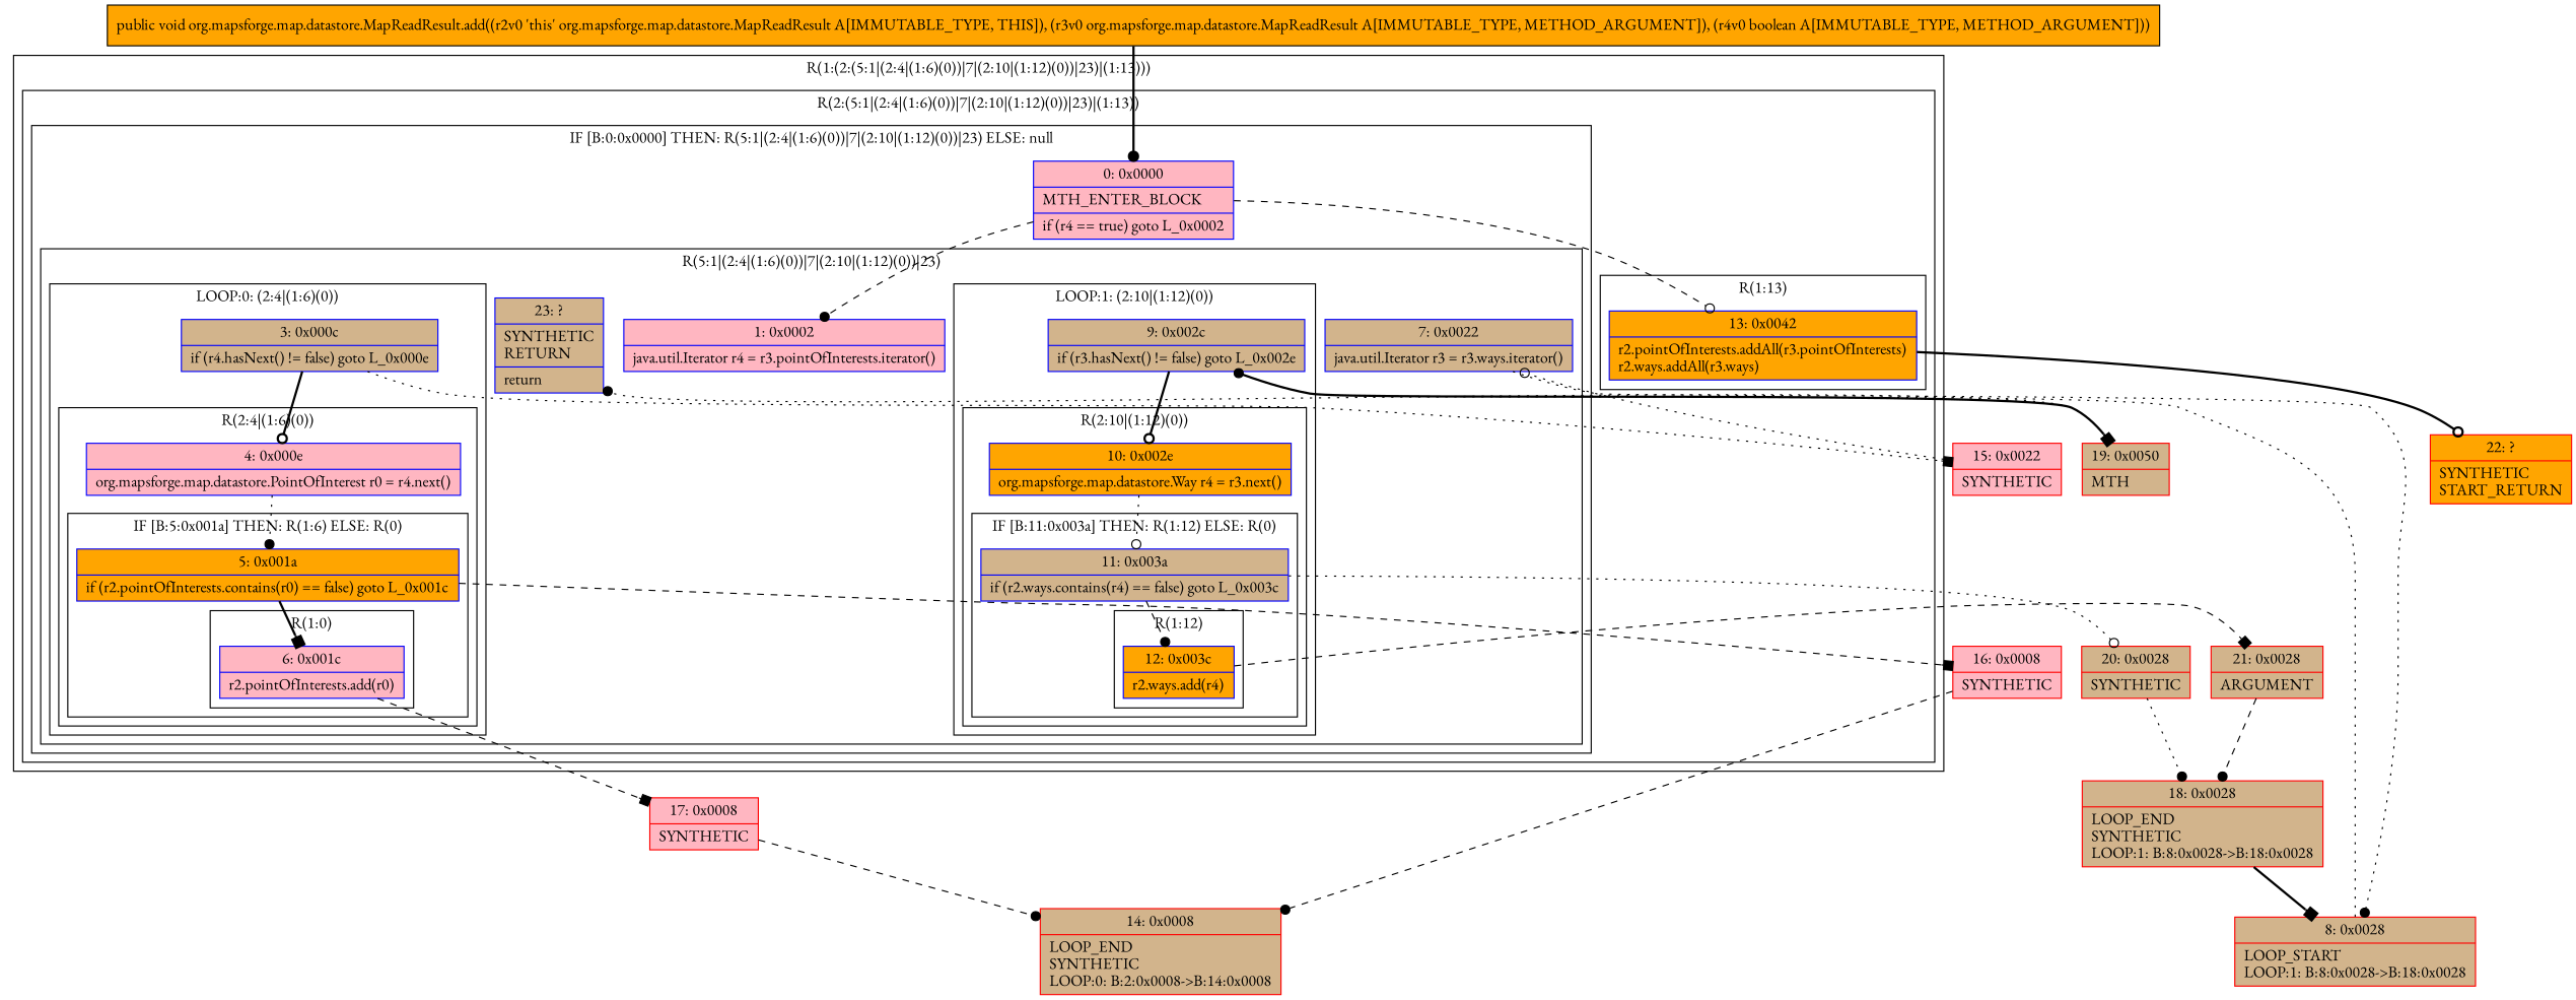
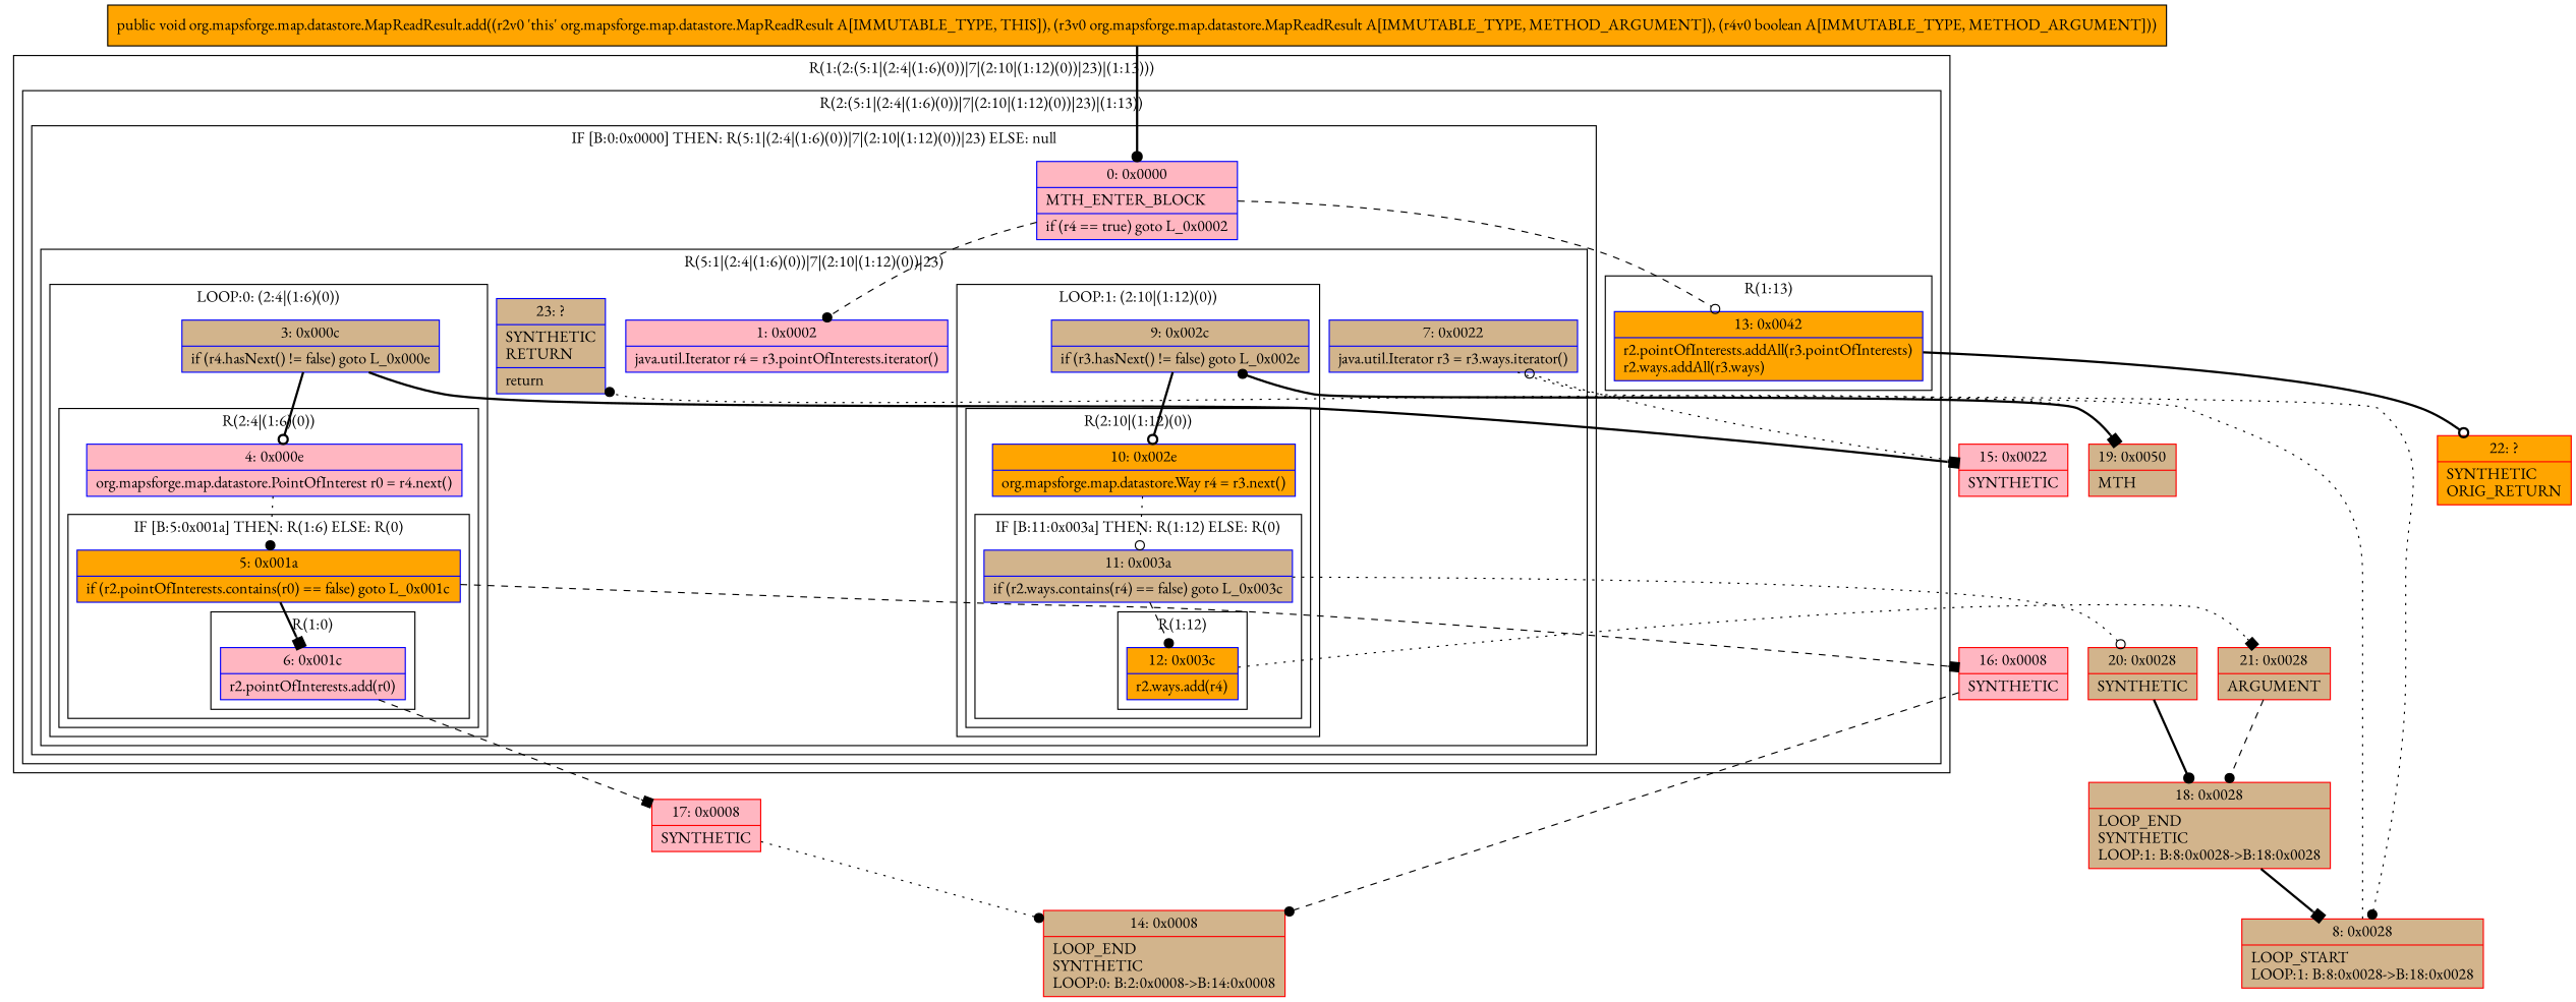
  digraph {
    fontname="EB Garamond"
    node [color=blue fillcolor=tan fontname="EB Garamond" shape=record style=filled]
    edge [arrowhead=dot fontname="EB Garamond" style=dashed]
    n1 [fillcolor=lightpink label="{6\:\ 0x001c|r2.pointOfInterests.add(r0)\l}"]
    n2 [fillcolor=orange label="{5\:\ 0x001a|if (r2.pointOfInterests.contains(r0) == false) goto L_0x001c\l}"]
    n3 [fillcolor=lightpink label="{4\:\ 0x000e|org.mapsforge.map.datastore.PointOfInterest r0 = r4.next()\l}"]
    n4 [label="{3\:\ 0x000c|if (r4.hasNext() != false) goto L_0x000e\l}"]
    n5 [fillcolor=orange label="{12\:\ 0x003c|r2.ways.add(r4)\l}"]
    n6 [label="{11\:\ 0x003a|if (r2.ways.contains(r4) == false) goto L_0x003c\l}"]
    n7 [fillcolor=orange label="{10\:\ 0x002e|org.mapsforge.map.datastore.Way r4 = r3.next()\l}"]
    n8 [label="{9\:\ 0x002c|if (r3.hasNext() != false) goto L_0x002e\l}"]
    n9 [fillcolor=lightpink label="{1\:\ 0x0002|java.util.Iterator r4 = r3.pointOfInterests.iterator()\l}"]
    n10 [label="{7\:\ 0x0022|java.util.Iterator r3 = r3.ways.iterator()\l}"]
    n11 [label="{23\:\ ?|SYNTHETIC\lRETURN\l|return\l}"]
    n12 [fillcolor=lightpink label="{0\:\ 0x0000|MTH_ENTER_BLOCK\l|if (r4 == true) goto L_0x0002\l}"]
    n13 [fillcolor=orange label="{13\:\ 0x0042|r2.pointOfInterests.addAll(r3.pointOfInterests)\lr2.ways.addAll(r3.ways)\l}"]
    n14 [color=red fillcolor=lightpink label="{17\:\ 0x0008|SYNTHETIC\l}"]
    n15 [color=red fillcolor=lightpink label="{16\:\ 0x0008|SYNTHETIC\l}"]
    n16 [color=red fillcolor=lightpink label="{15\:\ 0x0022|SYNTHETIC\l}"]
    n17 [color=red label="{21\:\ 0x0028|ARGUMENT\l}"]
    n18 [color=red label="{20\:\ 0x0028|SYNTHETIC\l}"]
    n19 [color=red label="{19\:\ 0x0050|MTH\l}"]
    n20 [color=red label="{8\:\ 0x0028|LOOP_START\lLOOP:1: B:8:0x0028\-\>B:18:0x0028\l}"]
-   n21 [color=red fillcolor=orange label="{22\:\ ?|SYNTHETIC\lSTART_RETURN\l}"]
+   n21 [color=red fillcolor=orange label="{22\:\ ?|SYNTHETIC\lORIG_RETURN\l}"]
    n22 [color=red label="{14\:\ 0x0008|LOOP_END\lSYNTHETIC\lLOOP:0: B:2:0x0008\-\>B:14:0x0008\l}"]
    n23 [color=red label="{18\:\ 0x0028|LOOP_END\lSYNTHETIC\lLOOP:1: B:8:0x0028\-\>B:18:0x0028\l}"]
    n24 [fillcolor=orange label="{public void org.mapsforge.map.datastore.MapReadResult.add((r2v0 'this' org.mapsforge.map.datastore.MapReadResult A[IMMUTABLE_TYPE, THIS]), (r3v0 org.mapsforge.map.datastore.MapReadResult A[IMMUTABLE_TYPE, METHOD_ARGUMENT]), (r4v0 boolean A[IMMUTABLE_TYPE, METHOD_ARGUMENT])) }" color=""]
    subgraph cluster_1 {
      label="R(1:(2:(5:1|(2:4|(1:6)(0))|7|(2:10|(1:12)(0))|23)|(1:13)))"
      subgraph cluster_2 {
        label="R(2:(5:1|(2:4|(1:6)(0))|7|(2:10|(1:12)(0))|23)|(1:13))"
        subgraph cluster_3 {
          label="IF [B:0:0x0000] THEN: R(5:1|(2:4|(1:6)(0))|7|(2:10|(1:12)(0))|23) ELSE: null"
          n12
          subgraph cluster_4 {
            label="R(5:1|(2:4|(1:6)(0))|7|(2:10|(1:12)(0))|23)"
            n9
            n10
            n11
            subgraph cluster_5 {
              label="LOOP:0: (2:4|(1:6)(0))"
              n4
              subgraph cluster_6 {
                label="R(2:4|(1:6)(0))"
                n3
                subgraph cluster_7 {
                  label="IF [B:5:0x001a] THEN: R(1:6) ELSE: R(0)"
                  n2
                  subgraph cluster_8 {
                    label="R(1:0)"
                    n1
                  }
                  subgraph cluster_9 {
                    label="R(0)"
                  }
                }
              }
            }
            subgraph cluster_10 {
              label="LOOP:1: (2:10|(1:12)(0))"
              n8
              subgraph cluster_11 {
                label="R(2:10|(1:12)(0))"
                n7
                subgraph cluster_12 {
                  label="IF [B:11:0x003a] THEN: R(1:12) ELSE: R(0)"
                  n6
                  subgraph cluster_13 {
                    label="R(1:12)"
                    n5
                  }
                  subgraph cluster_14 {
                    label="R(0)"
                  }
                }
              }
            }
          }
        }
        subgraph cluster_15 {
          label="R(1:13)"
          n13
        }
      }
    }
    n1 -> n14 [arrowhead=box]
    n2 -> n1 [arrowhead=box style=bold]
    n2 -> n15 [arrowhead=box]
    n3 -> n2 [style=dotted]
    n4 -> n3 [arrowhead=odot style=bold]
-   n4 -> n16 [arrowhead=box style=dotted]
-   n5 -> n17 [arrowhead=box]
+   n4 -> n16 [arrowhead=box style=bold]
+   n5 -> n17 [arrowhead=box style=dotted]
    n6 -> n5
    n6 -> n18 [arrowhead=odot style=dotted]
    n7 -> n6 [arrowhead=odot style=dotted]
    n8 -> n7 [arrowhead=odot style=bold]
    n8 -> n19 [arrowhead=box style=bold]
    n10 -> n20 [style=dotted]
    n12 -> n9
    n12 -> n13 [arrowhead=odot]
    n13 -> n21 [arrowhead=odot style=bold]
-   n14 -> n22
+   n14 -> n22 [style=dotted]
    n15 -> n22
    n16 -> n10 [arrowhead=odot style=dotted]
    n17 -> n23
-   n18 -> n23 [style=dotted]
+   n18 -> n23 [style=bold]
    n19 -> n11 [style=dotted]
    n20 -> n8 [style=dotted]
    n23 -> n20 [arrowhead=box style=bold]
    n24 -> n12 [style=bold]
  }
